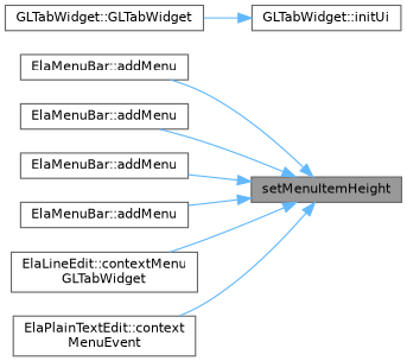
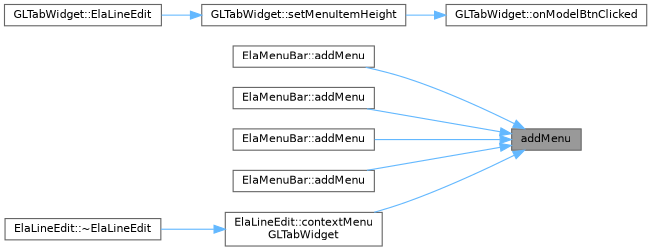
  digraph {
    rankdir=RL
    node [color=grey40 fillcolor=white fontname=Helvetica fontsize=10 shape=box style=filled]
    edge [color=steelblue1 dir=back fontname=Helvetica fontsize=10 labelfontname=Helvetica labelfontsize=10 style=solid]
-   n1 [color=gray40 fillcolor=grey60 fontcolor=black height=0.2 label=setMenuItemHeight width=0.4]
+   n1 [color=gray40 fillcolor=grey60 fontcolor=black height=0.2 label=addMenu width=0.4]
    n2 [height=0.2 label="ElaMenuBar::addMenu" width=0.4]
    n3 [height=0.2 label="ElaMenuBar::addMenu" width=0.4]
    n4 [height=0.2 label="ElaMenuBar::addMenu" width=0.4]
    n5 [height=0.2 label="ElaMenuBar::addMenu" width=0.4]
    n6 [height=0.2 label="ElaLineEdit::contextMenu\lGLTabWidget" width=0.4]
-   n7 [height=0.2 label="ElaPlainTextEdit::context\lMenuEvent" width=0.4]
-   n10 [height=0.2 label="GLTabWidget::initUi" width=0.4]
-   n11 [height=0.2 label="GLTabWidget::GLTabWidget" width=0.4]
+   n8 [height=0.2 label="ElaLineEdit::~ElaLineEdit" width=0.4]
+   n9 [height=0.2 label="GLTabWidget::onModelBtnClicked" width=0.4]
+   n10 [height=0.2 label="GLTabWidget::setMenuItemHeight" width=0.4]
+   n11 [height=0.2 label="GLTabWidget::ElaLineEdit" width=0.4]
    n1 -> n2
    n1 -> n3
    n1 -> n4
    n1 -> n5
    n1 -> n6
-   n1 -> n7
+   n6 -> n8
+   n9 -> n10
    n10 -> n11
  }
